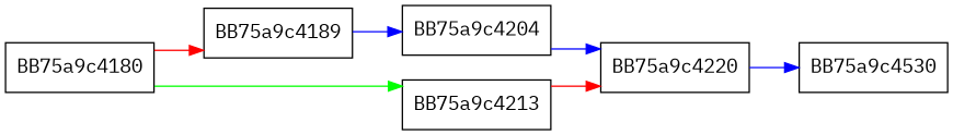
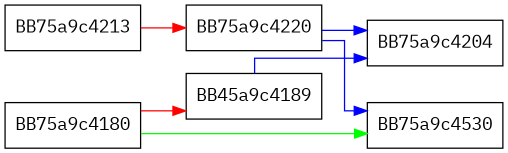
  digraph {
    fontname="IBM Plex Mono"
    rankdir=LR
    splines=ortho
    node [fontname="IBM Plex Mono" shape=box]
    edge [color=blue fontname="IBM Plex Mono"]
    n1 [label=BB75a9c4530]
    BB75a9c4180
-   BB75a9c4189
+   BB75a9c4189 [label=BB45a9c4189]
    BB75a9c4204
    BB75a9c4213
    BB75a9c4220
-   BB75a9c4180 -> BB75a9c4213 [color=green]
+   BB75a9c4180 -> n1 [color=green]
    BB75a9c4180 -> BB75a9c4189 [color=red]
    BB75a9c4189 -> BB75a9c4204
-   BB75a9c4204 -> BB75a9c4220
+   BB75a9c4220 -> BB75a9c4204
    BB75a9c4213 -> BB75a9c4220 [color=red]
    BB75a9c4220 -> n1
  }
